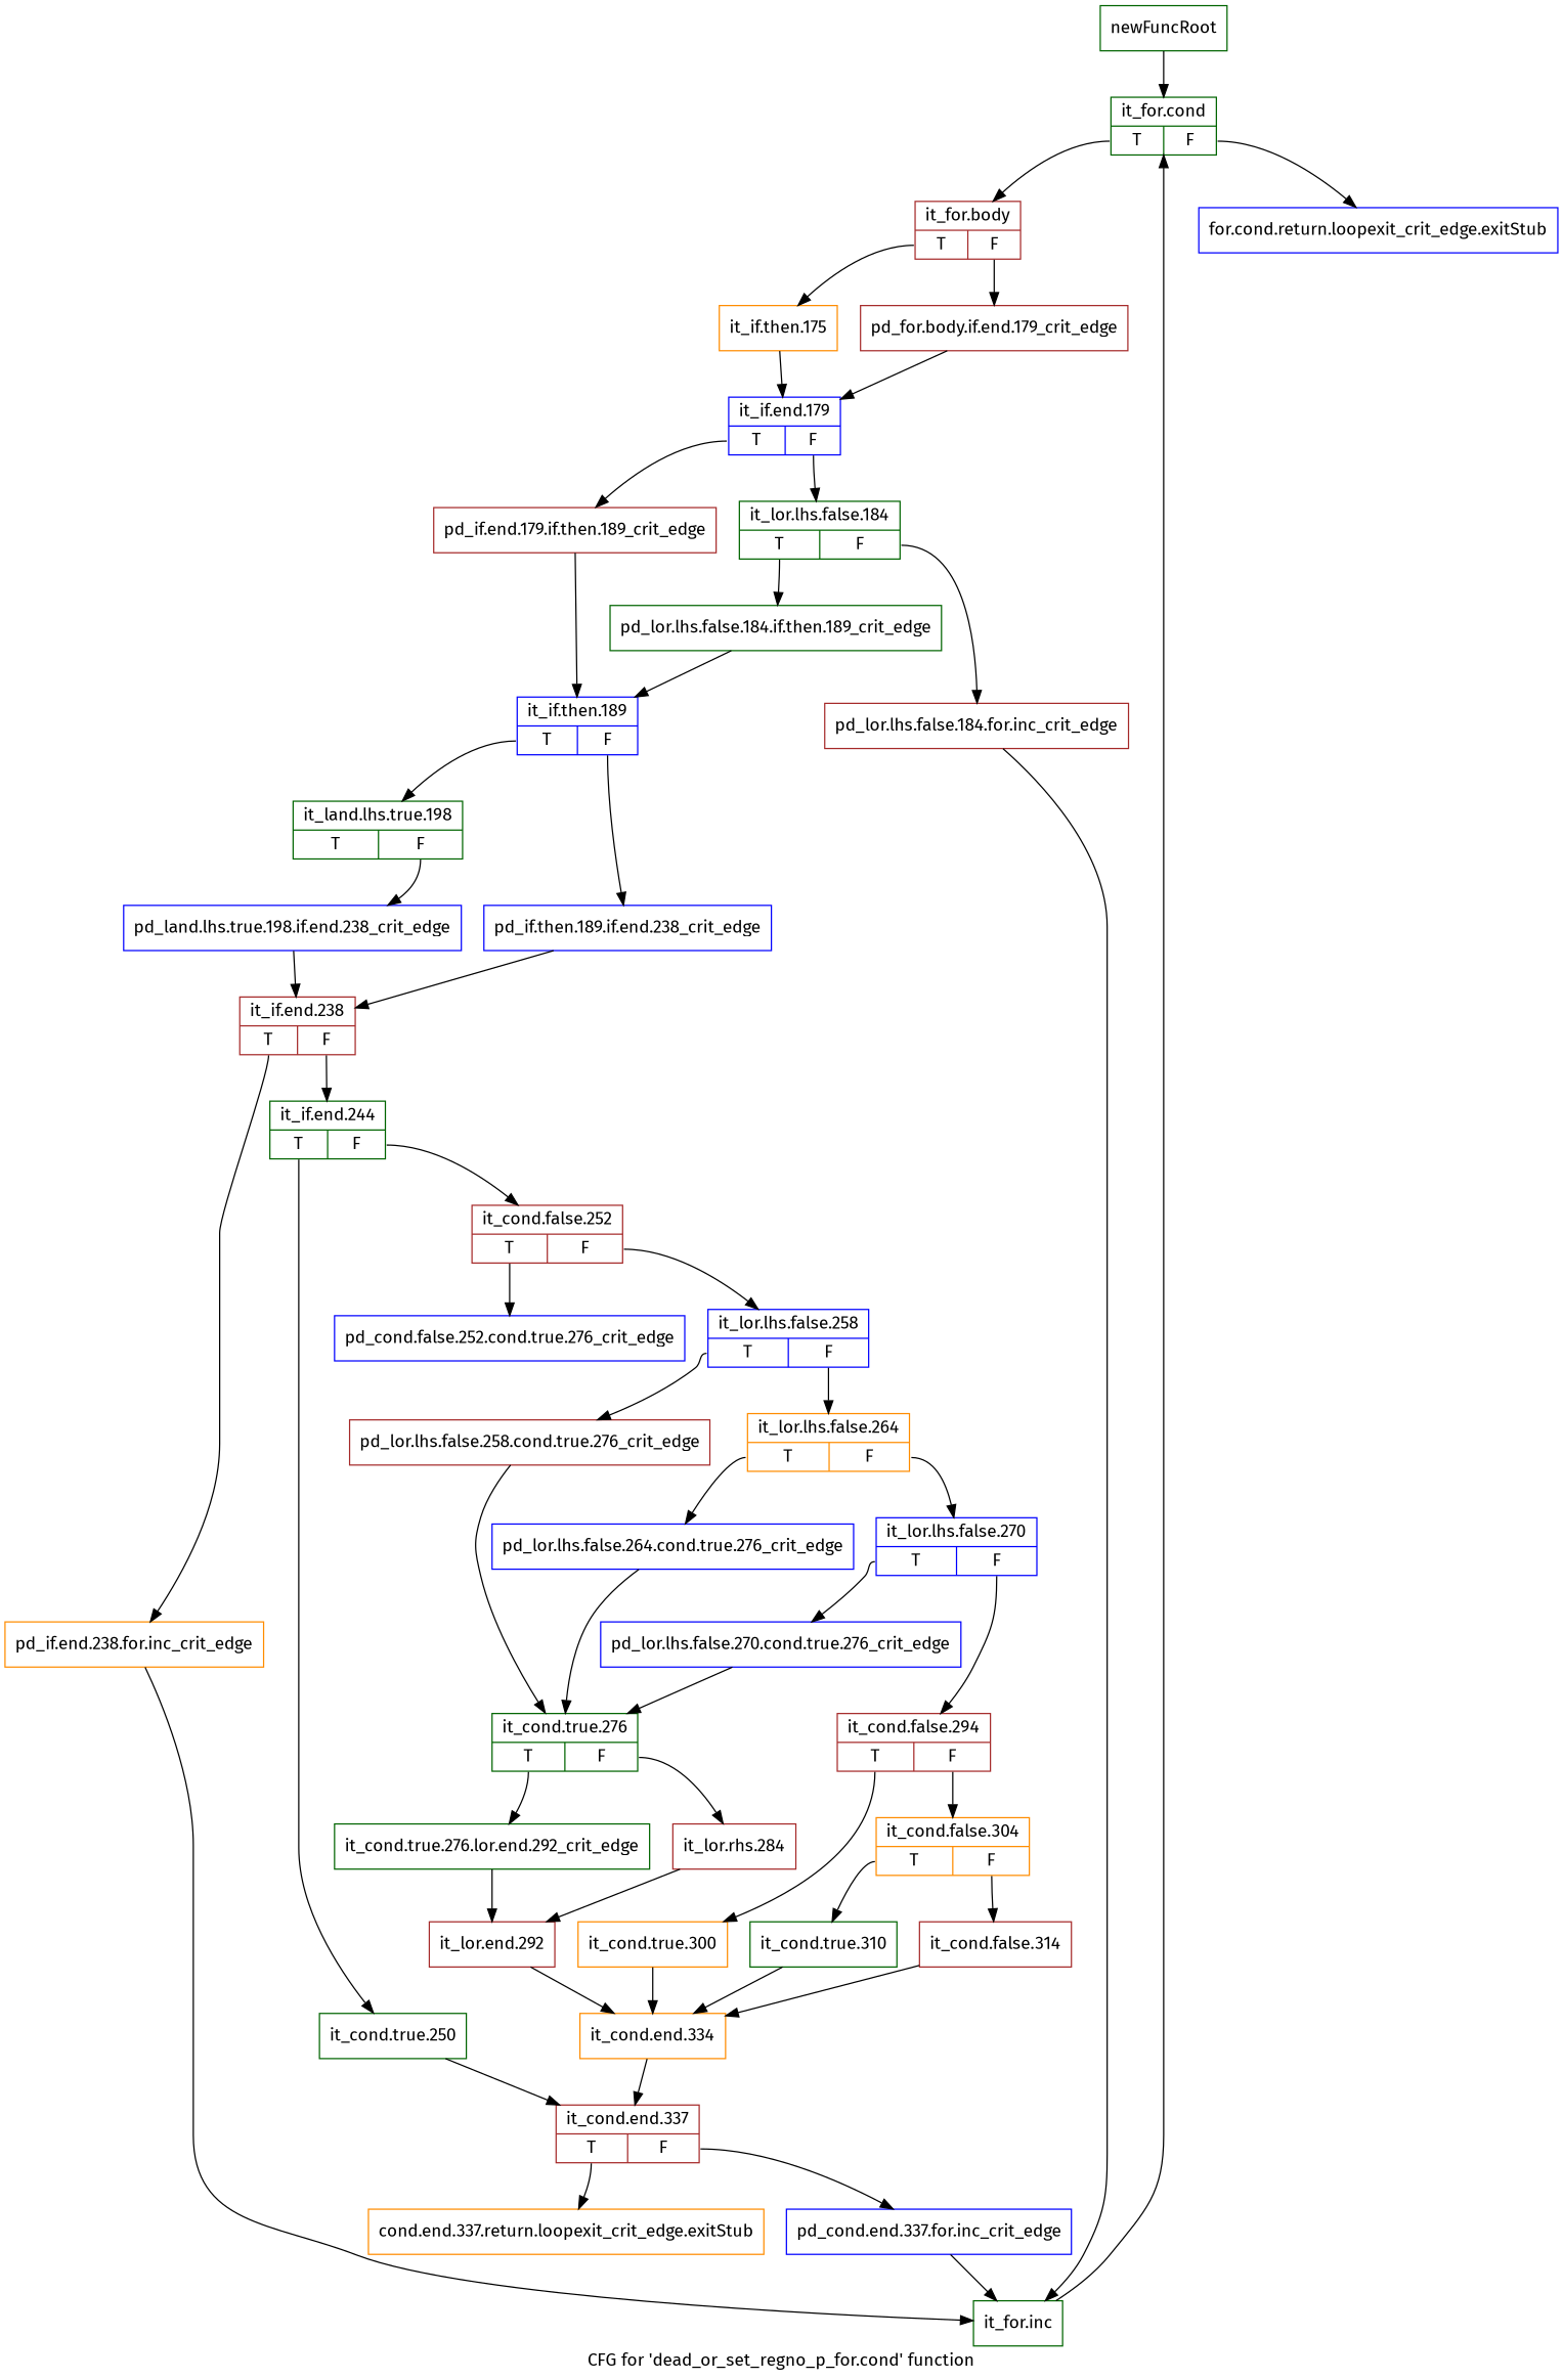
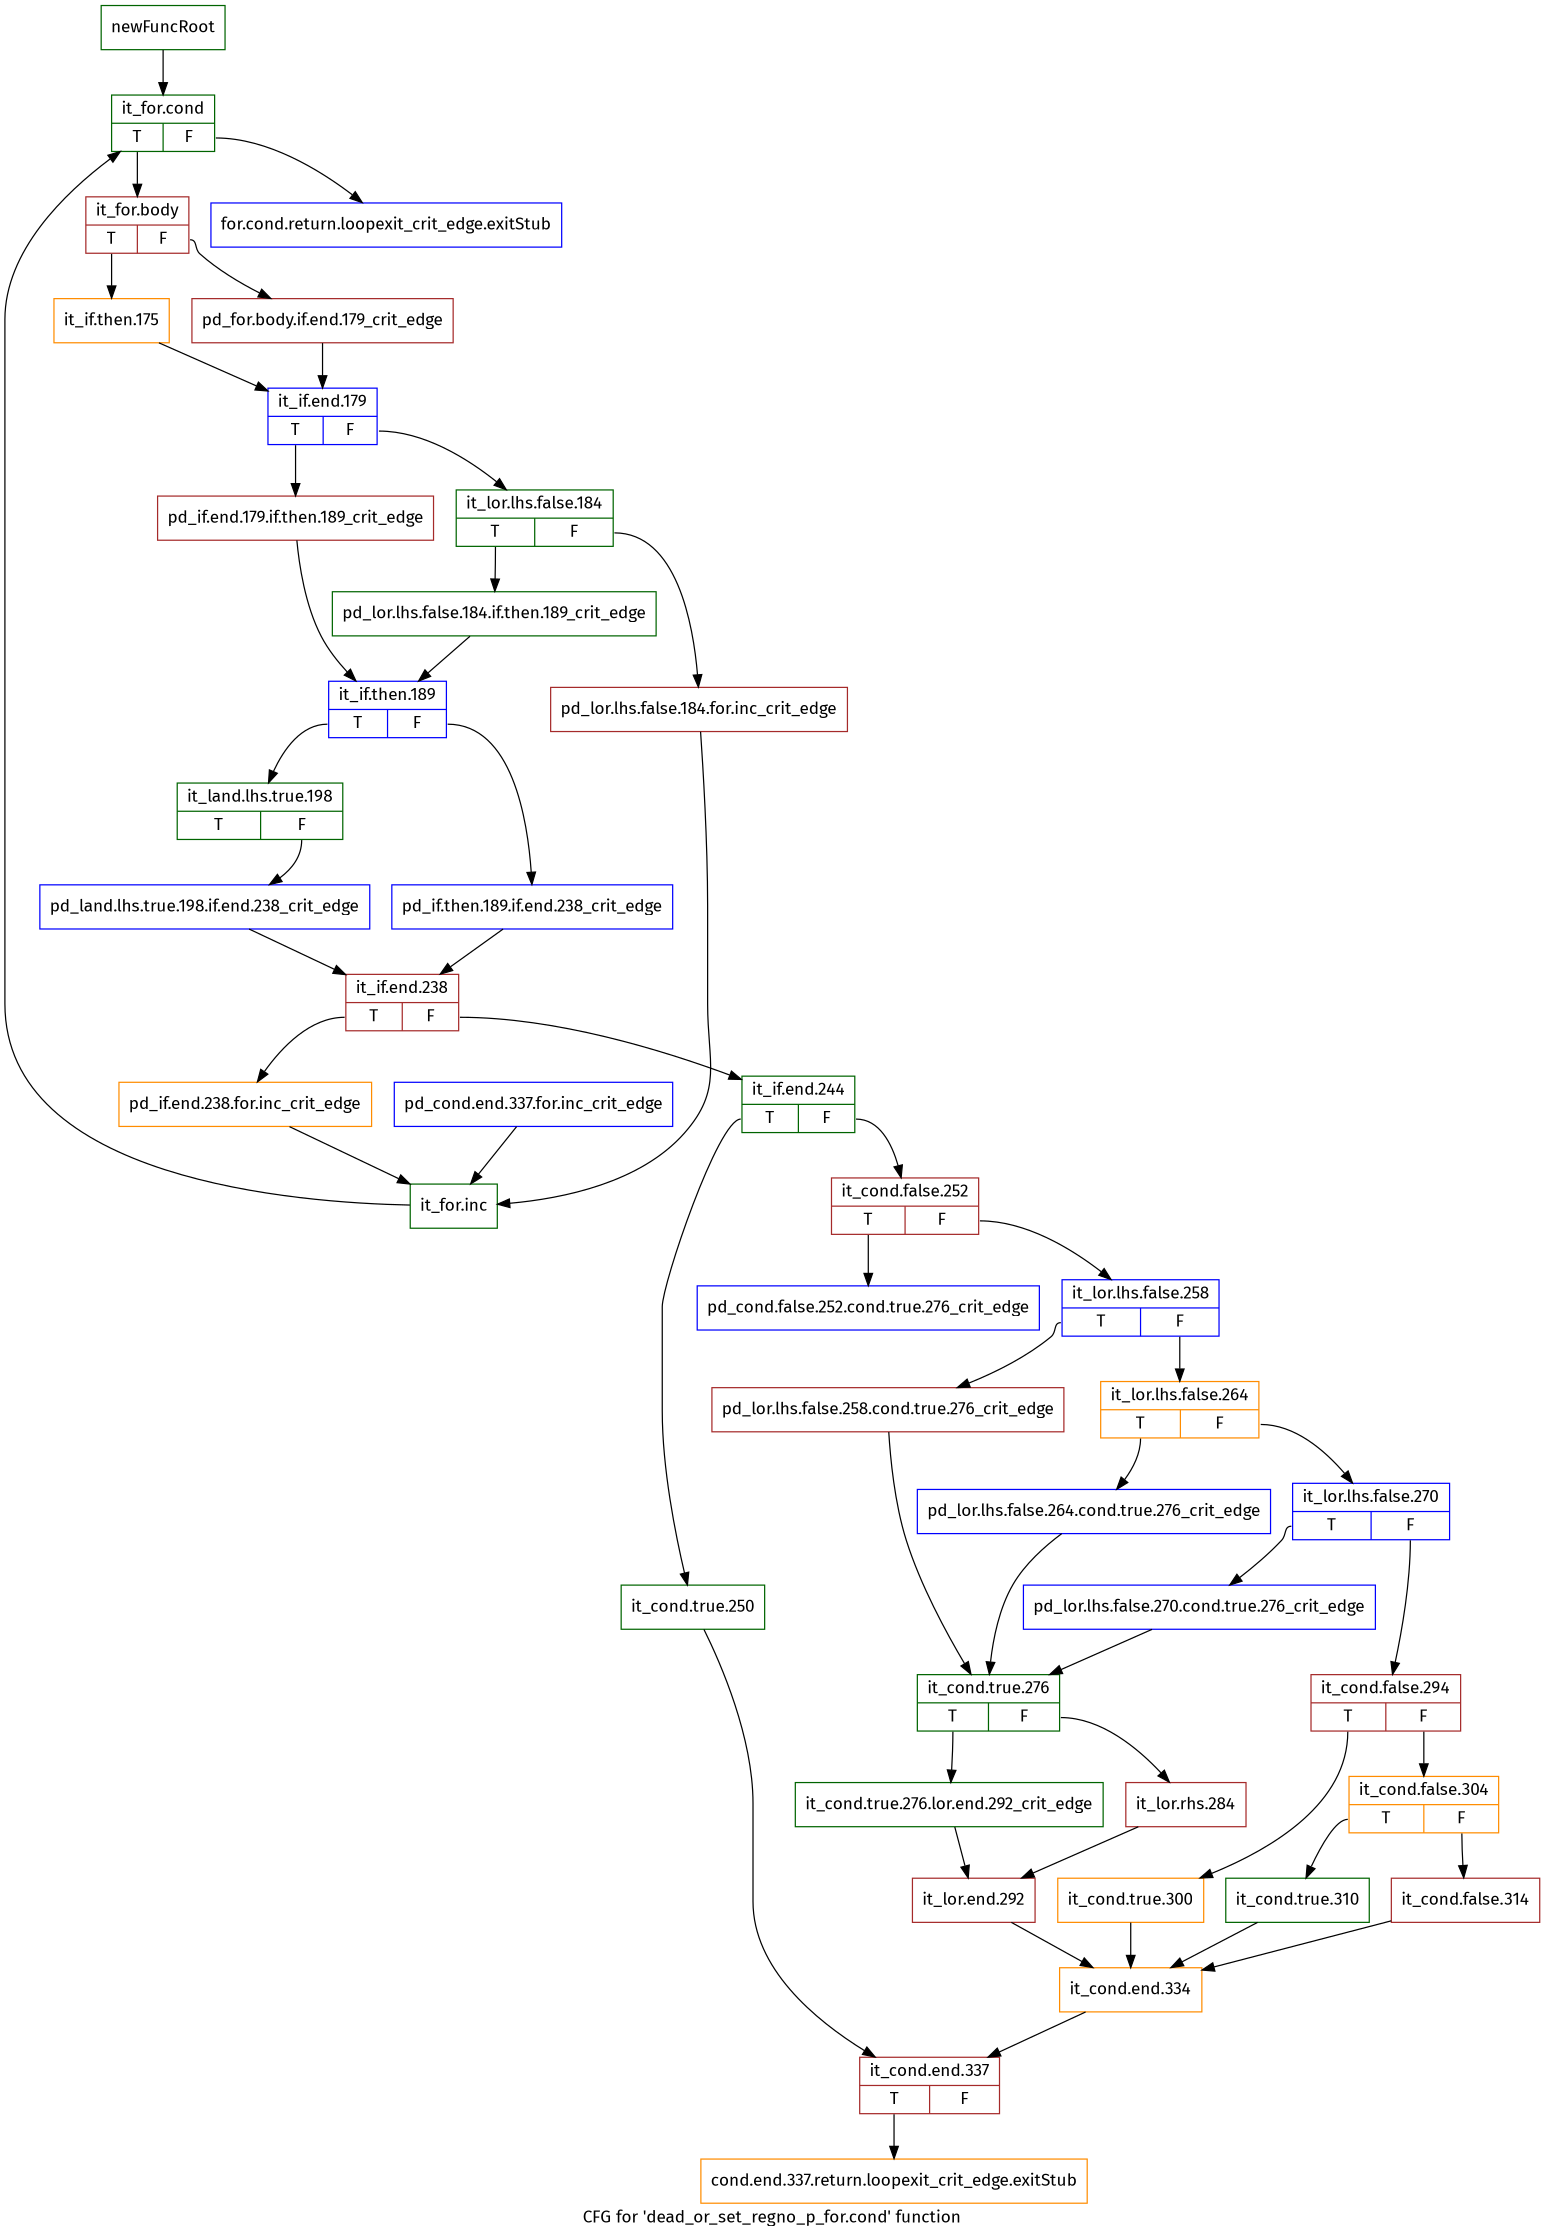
  digraph {
    fontname="Fira Sans"
    label="CFG for 'dead_or_set_regno_p_for.cond' function"
    node [color=brown fontname="Fira Sans" shape=record]
    edge [fontname="Fira Sans"]
    n1 [color=darkgreen label="{newFuncRoot}"]
    n2 [color=darkgreen label="{it_for.cond|{<s0>T|<s1>F}}"]
    n3 [color=blue label="{for.cond.return.loopexit_crit_edge.exitStub}"]
    n4 [label="{it_for.body|{<s0>T|<s1>F}}"]
    n5 [color=darkorange label="{it_if.then.175}"]
    n6 [label="{pd_for.body.if.end.179_crit_edge}"]
    n7 [color=darkorange label="{cond.end.337.return.loopexit_crit_edge.exitStub}"]
    n8 [color=blue label="{it_if.end.179|{<s0>T|<s1>F}}"]
    n9 [label="{pd_if.end.179.if.then.189_crit_edge}"]
    n10 [color=darkgreen label="{it_lor.lhs.false.184|{<s0>T|<s1>F}}"]
    n11 [color=blue label="{it_if.then.189|{<s0>T|<s1>F}}"]
    n12 [color=darkgreen label="{pd_lor.lhs.false.184.if.then.189_crit_edge}"]
    n13 [label="{pd_lor.lhs.false.184.for.inc_crit_edge}"]
    n14 [color=darkgreen label="{it_land.lhs.true.198|{<s0>T|<s1>F}}"]
    n15 [color=blue label="{pd_if.then.189.if.end.238_crit_edge}"]
    n16 [color=darkgreen label="{it_for.inc}"]
    n17 [color=blue label="{pd_land.lhs.true.198.if.end.238_crit_edge}"]
    n18 [label="{it_if.end.238|{<s0>T|<s1>F}}"]
    n19 [color=darkorange label="{pd_if.end.238.for.inc_crit_edge}"]
    n20 [color=darkgreen label="{it_if.end.244|{<s0>T|<s1>F}}"]
    n21 [color=darkgreen label="{it_cond.true.250}"]
    n22 [label="{it_cond.false.252|{<s0>T|<s1>F}}"]
    n23 [label="{it_cond.end.337|{<s0>T|<s1>F}}"]
    n24 [color=blue label="{pd_cond.false.252.cond.true.276_crit_edge}"]
    n25 [color=blue label="{it_lor.lhs.false.258|{<s0>T|<s1>F}}"]
    n26 [color=blue label="{pd_cond.end.337.for.inc_crit_edge}"]
    n27 [label="{pd_lor.lhs.false.258.cond.true.276_crit_edge}"]
    n28 [color=darkorange label="{it_lor.lhs.false.264|{<s0>T|<s1>F}}"]
    n29 [color=darkgreen label="{it_cond.true.276|{<s0>T|<s1>F}}"]
    n30 [color=darkgreen label="{it_cond.true.276.lor.end.292_crit_edge}"]
    n31 [label="{it_lor.rhs.284}"]
    n32 [color=blue label="{pd_lor.lhs.false.264.cond.true.276_crit_edge}"]
    n33 [color=blue label="{it_lor.lhs.false.270|{<s0>T|<s1>F}}"]
    n34 [color=blue label="{pd_lor.lhs.false.270.cond.true.276_crit_edge}"]
    n35 [label="{it_cond.false.294|{<s0>T|<s1>F}}"]
    n36 [color=darkorange label="{it_cond.true.300}"]
    n37 [color=darkorange label="{it_cond.false.304|{<s0>T|<s1>F}}"]
    n38 [color=darkorange label="{it_cond.end.334}"]
    n39 [color=darkgreen label="{it_cond.true.310}"]
    n40 [label="{it_cond.false.314}"]
    n41 [label="{it_lor.end.292}"]
    n1 -> n2
    n2 -> n3 [tailport=s1]
    n2 -> n4 [tailport=s0]
    n4 -> n5 [tailport=s0]
    n4 -> n6 [tailport=s1]
    n5 -> n8
    n6 -> n8
    n8 -> n9 [tailport=s0]
    n8 -> n10 [tailport=s1]
    n9 -> n11
    n10 -> n12 [tailport=s0]
    n10 -> n13 [tailport=s1]
    n11 -> n14 [tailport=s0]
    n11 -> n15 [tailport=s1]
    n12 -> n11
    n13 -> n16
    n14 -> n17 [tailport=s1]
    n15 -> n18
    n16 -> n2
    n17 -> n18
    n18 -> n19 [tailport=s0]
    n18 -> n20 [tailport=s1]
    n19 -> n16
    n20 -> n21 [tailport=s0]
    n20 -> n22 [tailport=s1]
    n21 -> n23
    n22 -> n24 [tailport=s0]
    n22 -> n25 [tailport=s1]
    n23 -> n7 [tailport=s0]
-   n23 -> n26 [tailport=s1]
    n25 -> n27 [tailport=s0]
    n25 -> n28 [tailport=s1]
    n26 -> n16
    n27 -> n29
    n28 -> n32 [tailport=s0]
    n28 -> n33 [tailport=s1]
    n29 -> n30 [tailport=s0]
    n29 -> n31 [tailport=s1]
    n30 -> n41
    n31 -> n41
    n32 -> n29
    n33 -> n34 [tailport=s0]
    n33 -> n35 [tailport=s1]
    n34 -> n29
    n35 -> n36 [tailport=s0]
    n35 -> n37 [tailport=s1]
    n36 -> n38
    n37 -> n39 [tailport=s0]
    n37 -> n40 [tailport=s1]
    n38 -> n23
    n39 -> n38
    n40 -> n38
    n41 -> n38
  }
